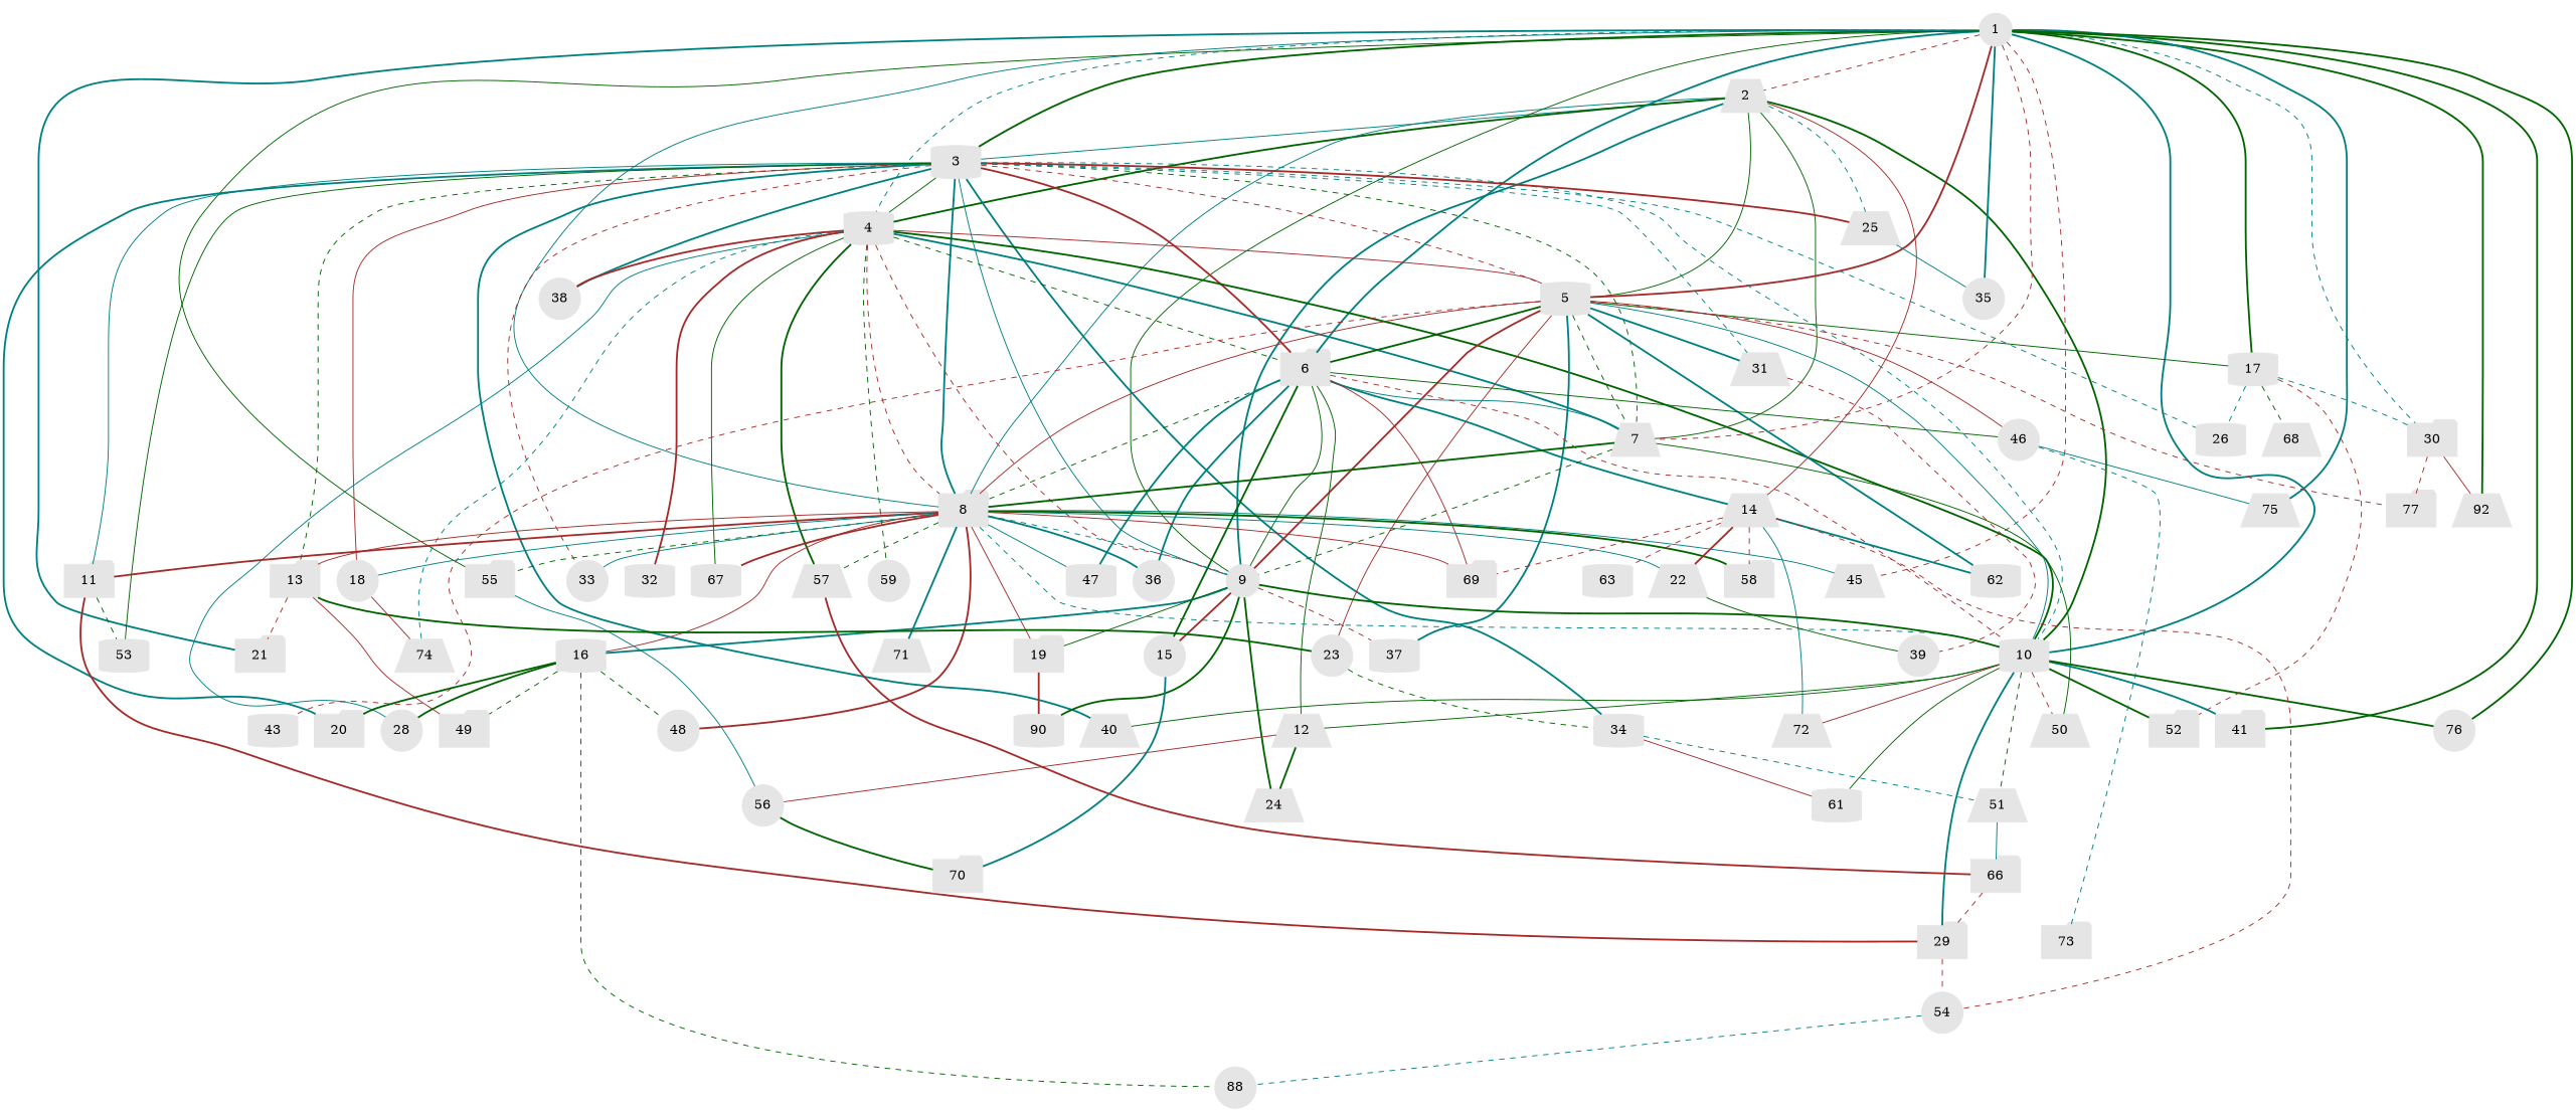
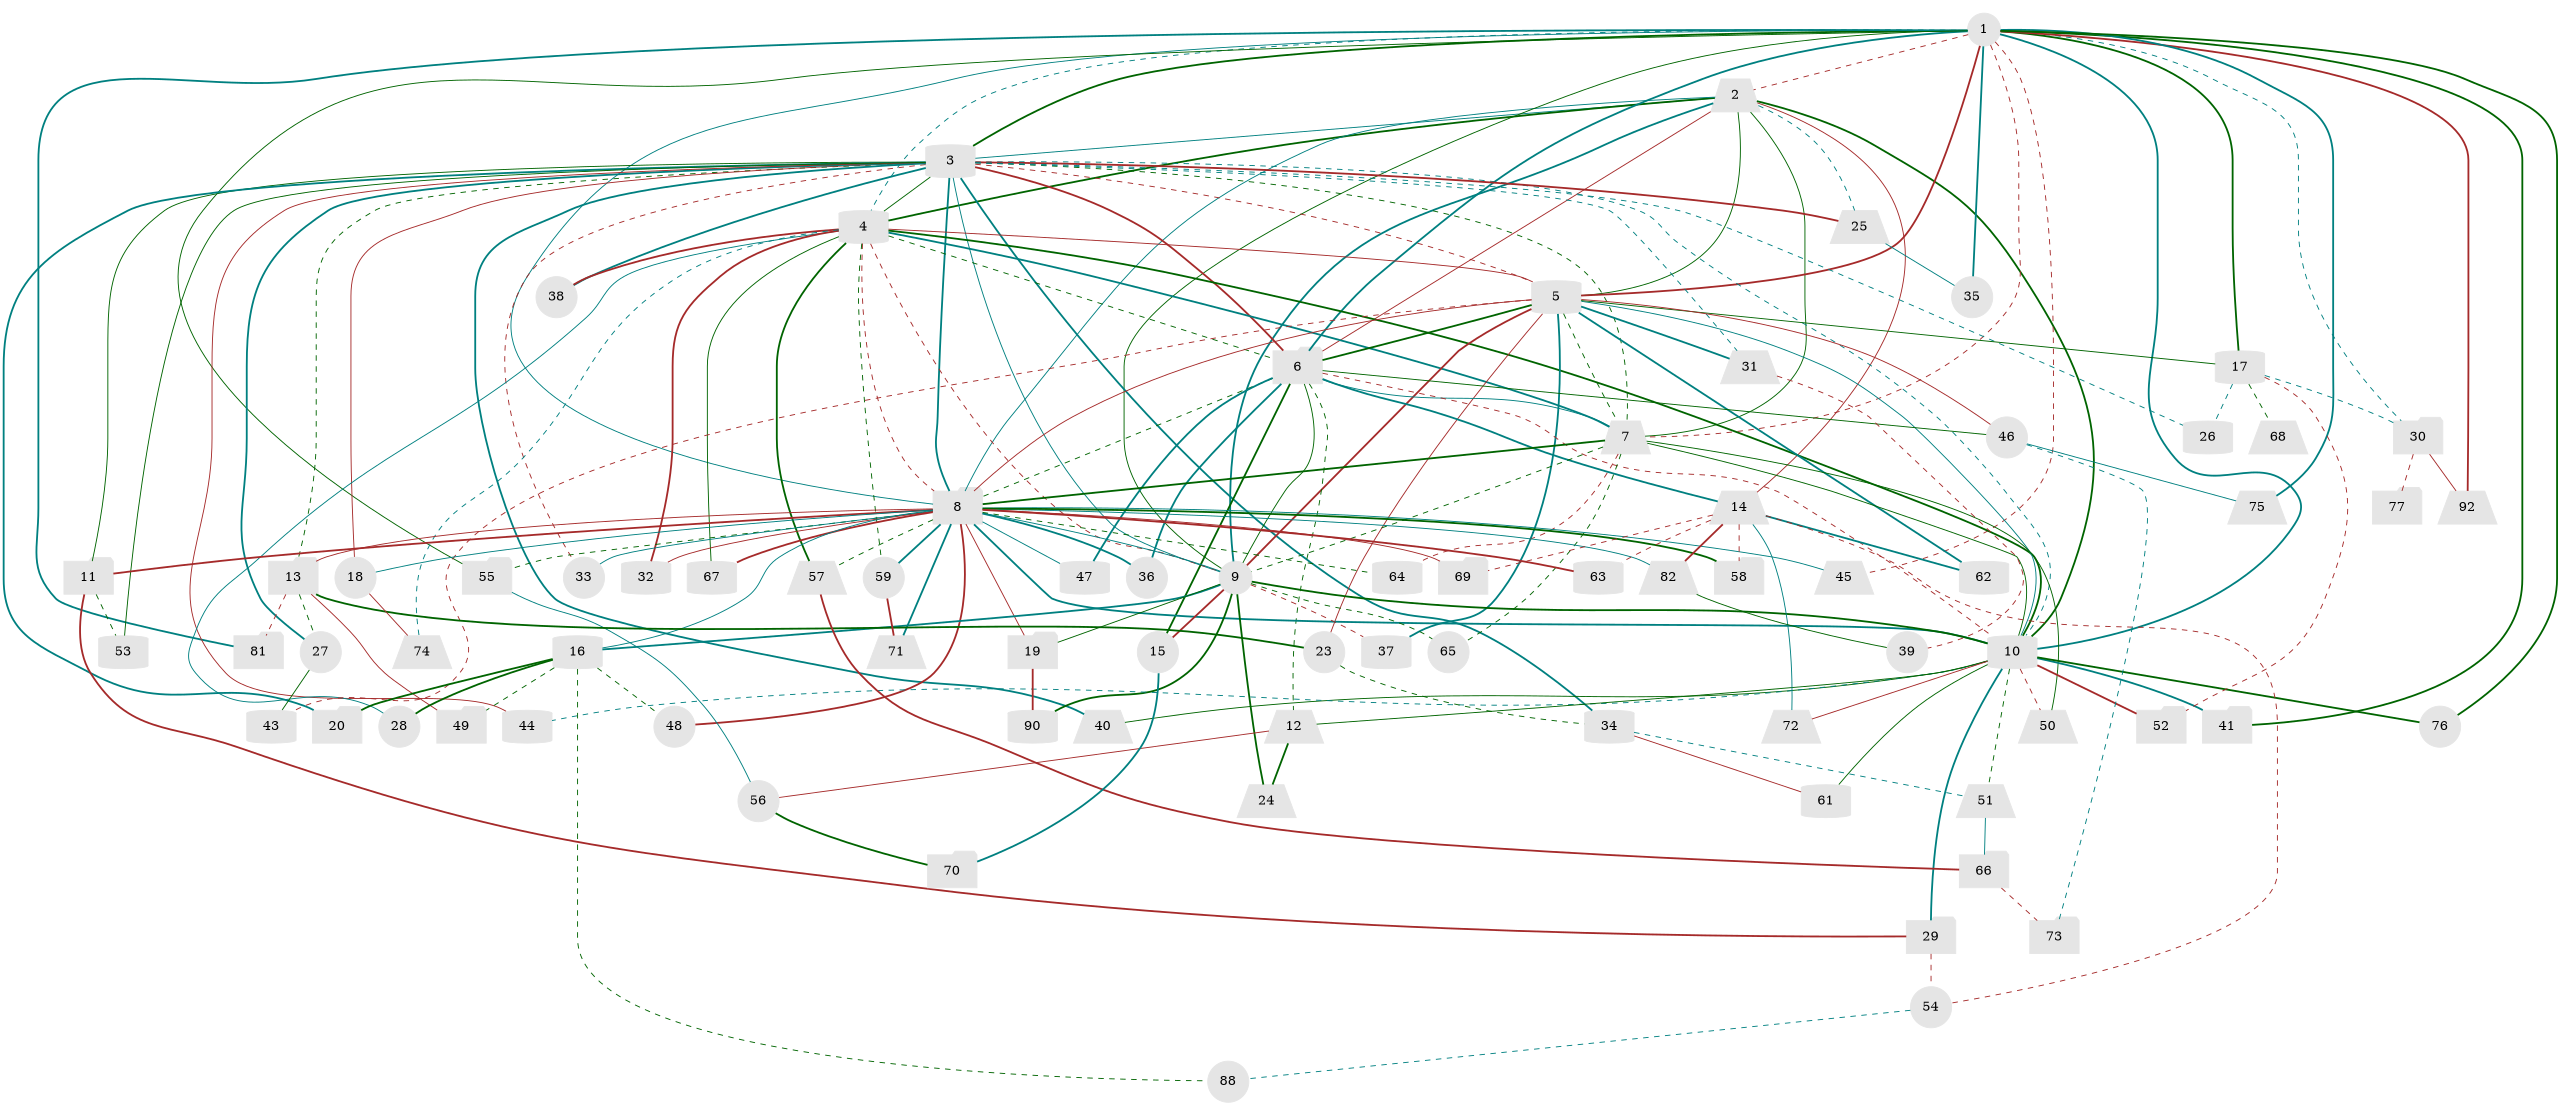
  graph {
    node [color=gray90 shape=circle style=filled]
    edge [color=darkgreen style=bold]
    2 [shape=trapezium]
    1
    3 [shape=cylinder]
    4 [shape=cylinder]
    5 [shape=cylinder]
    6 [shape=folder]
    7 [shape=trapezium]
    8 [shape=folder]
    9
    10 [shape=cylinder]
    17 [shape=cylinder]
-   21 [shape=folder]
+   21 [shape=folder label=81]
    30 [shape=folder]
    35
    41 [shape=folder]
    n16 [label=92 shape=trapezium]
    45 [shape=trapezium]
    55 [shape=folder]
    75 [shape=trapezium]
    76
    14 [shape=trapezium]
    25 [shape=trapezium]
    11 [shape=folder]
    13 [shape=folder]
    18
    20 [shape=folder]
    26 [shape=cylinder]
+   27
    31 [shape=trapezium]
    33
    34 [shape=cylinder]
    38
    40 [shape=trapezium]
+   44 [shape=cylinder]
    53 [shape=cylinder]
    28
    32 [shape=cylinder]
    57 [shape=trapezium]
    59
    67 [shape=cylinder]
    74 [shape=trapezium]
    23
    37 [shape=cylinder]
    43 [shape=cylinder]
    46
    62 [shape=cylinder]
    77 [shape=folder]
    12 [shape=trapezium]
    15
    36
    47 [shape=cylinder]
    50 [shape=trapezium]
+   64 [shape=cylinder]
+   65
    16 [shape=cylinder]
    19 [shape=folder]
-   22 [shape=trapezium]
+   22 [shape=trapezium label=82]
    48
    58 [shape=folder]
    63 [shape=cylinder]
    69 [shape=folder]
    71 [shape=trapezium]
    24 [shape=trapezium]
    n64 [label=90 shape=cylinder]
    29 [shape=folder]
    51 [shape=trapezium]
    52 [shape=folder]
    61 [shape=cylinder]
    72 [shape=trapezium]
    68 [shape=trapezium]
    56
    54
    49 [shape=folder]
    39
    66 [shape=folder]
    73 [shape=folder]
    70 [shape=folder]
    n78 [label=88]
    2 -- 3 [color=teal style=solid]
    2 -- 4
    2 -- 5 [style=solid]
-   69 -- 6 [color=brown style=solid]
+   2 -- 6 [color=brown style=solid]
    2 -- 7 [style=solid]
    2 -- 8 [color=teal style=solid]
    2 -- 9 [color=teal]
    2 -- 10
    2 -- 14 [color=brown style=solid]
    2 -- 25 [color=teal style=dashed]
    1 -- 2 [color=brown style=dashed]
    1 -- 3
    1 -- 4 [color=teal style=dashed]
    1 -- 5 [color=brown]
    1 -- 6 [color=teal]
    1 -- 7 [color=brown style=dashed]
    1 -- 8 [color=teal style=solid]
    1 -- 9 [style=solid]
    1 -- 10 [color=teal]
    1 -- 17
    1 -- 21 [color=teal]
    1 -- 30 [color=teal style=dashed]
    1 -- 35 [color=teal]
    1 -- 41
-   1 -- n16
+   1 -- n16 [color=brown]
    1 -- 45 [color=brown style=dashed]
    1 -- 55 [style=solid]
    1 -- 75 [color=teal]
    1 -- 76
    3 -- 4 [style=solid]
    3 -- 5 [color=brown style=dashed]
    3 -- 6 [color=brown]
    3 -- 7 [style=dashed]
    3 -- 8 [color=teal]
    3 -- 9 [color=teal style=solid]
    3 -- 10 [color=teal style=dashed]
    3 -- 25 [color=brown]
-   3 -- 11 [color=teal style=solid]
+   3 -- 11 [style=solid]
    3 -- 13 [style=dashed]
    3 -- 18 [color=brown style=solid]
    3 -- 20 [color=teal]
    3 -- 26 [color=teal style=dashed]
+   3 -- 27 [color=teal]
    3 -- 31 [color=teal style=dashed]
    3 -- 33 [color=brown style=dashed]
    3 -- 34 [color=teal]
    3 -- 38 [color=teal]
    3 -- 40 [color=teal]
+   3 -- 44 [color=brown style=solid]
    3 -- 53 [style=solid]
    4 -- 5 [color=brown style=solid]
    4 -- 6 [style=dashed]
    4 -- 7 [color=teal]
    4 -- 8 [color=brown style=dashed]
    4 -- 9 [color=brown style=dashed]
    4 -- 10
    4 -- 38 [color=brown]
    4 -- 28 [color=teal style=solid]
    4 -- 32 [color=brown]
    4 -- 57
    4 -- 59 [style=dashed]
    4 -- 67 [style=solid]
    4 -- 74 [color=teal style=dashed]
    5 -- 6
    5 -- 7 [style=dashed]
    5 -- 8 [color=brown style=solid]
    5 -- 9 [color=brown]
    5 -- 10 [color=teal style=solid]
    5 -- 17 [style=solid]
    5 -- 31 [color=teal]
    5 -- 23 [color=brown style=solid]
    5 -- 37 [color=teal]
    5 -- 43 [color=brown style=dashed]
    5 -- 46 [color=brown style=solid]
    5 -- 62 [color=teal]
-   5 -- 77 [color=brown style=dashed]
    6 -- 7 [color=teal style=solid]
    6 -- 8 [style=dashed]
    6 -- 9 [style=solid]
    6 -- 10 [color=brown style=dashed]
    6 -- 14 [color=teal]
    6 -- 46 [style=solid]
-   6 -- 12 [style=solid]
+   6 -- 12 [style=dashed]
    6 -- 15
    6 -- 36 [color=teal]
    6 -- 47 [color=teal]
    7 -- 8
    7 -- 9 [style=dashed]
+   7 -- 10 [style=solid]
    7 -- 50 [style=solid]
-   8 -- 9 [color=teal style=dashed]
-   8 -- 10 [color=teal style=dashed]
+   7 -- 64 [color=brown style=dashed]
+   7 -- 65 [style=dashed]
+   8 -- 9 [color=teal style=solid]
+   8 -- 10 [color=teal]
    8 -- 45 [color=teal style=solid]
    8 -- 55 [style=dashed]
    8 -- 11 [color=brown]
    8 -- 13 [color=brown style=solid]
    8 -- 18 [color=teal style=solid]
    8 -- 33 [color=teal style=solid]
+   8 -- 32 [color=brown style=solid]
    8 -- 57 [style=dashed]
+   8 -- 59 [color=teal]
    8 -- 67 [color=brown]
    8 -- 36 [color=teal]
    8 -- 47 [color=teal style=solid]
-   8 -- 16 [color=brown style=solid]
+   8 -- 64 [style=dashed]
+   8 -- 16 [color=teal style=solid]
    8 -- 19 [color=brown style=solid]
    8 -- 22 [color=teal style=solid]
    8 -- 48 [color=brown]
    8 -- 58
+   8 -- 63 [color=brown]
    8 -- 69 [color=brown style=solid]
    8 -- 71 [color=teal]
    9 -- 10
    9 -- 37 [color=brown style=dashed]
    9 -- 15 [color=brown]
+   9 -- 65 [style=dashed]
    9 -- 16 [color=teal]
    9 -- 19 [style=solid]
    9 -- 24
    9 -- n64
    10 -- 41 [color=teal]
    10 -- 76
    10 -- 40 [style=solid]
+   10 -- 44 [color=teal style=dashed]
    10 -- 12 [style=solid]
    10 -- 50 [color=brown style=dashed]
    10 -- 29 [color=teal]
    10 -- 51 [style=dashed]
-   10 -- 52
+   10 -- 52 [color=brown]
    10 -- 61 [style=solid]
    10 -- 72 [color=brown style=solid]
    17 -- 30 [color=teal style=dashed]
    17 -- 26 [color=teal style=dashed]
    17 -- 52 [color=brown style=dashed]
    17 -- 68 [style=dashed]
    30 -- n16 [color=brown style=solid]
    30 -- 77 [color=brown style=dashed]
    55 -- 56 [color=teal style=solid]
    14 -- 62 [color=teal]
    14 -- 22 [color=brown]
    14 -- 58 [color=brown style=dashed]
    14 -- 63 [color=brown style=dashed]
    14 -- 69 [color=brown style=dashed]
    14 -- 72 [color=teal style=solid]
    14 -- 54 [color=brown style=dashed]
    25 -- 35 [color=teal style=solid]
    11 -- 53 [style=dashed]
    11 -- 29 [color=brown]
    13 -- 21 [color=brown style=dashed]
+   13 -- 27 [style=dashed]
    13 -- 23
    13 -- 49 [color=brown style=solid]
    18 -- 74 [color=brown style=solid]
+   27 -- 43 [style=solid]
    31 -- 39 [color=brown style=dashed]
    34 -- 51 [color=teal style=dashed]
    34 -- 61 [color=brown style=solid]
    57 -- 66 [color=brown]
+   59 -- 71 [color=brown]
    23 -- 34 [style=dashed]
    46 -- 75 [color=teal style=solid]
    46 -- 73 [color=teal style=dashed]
    12 -- 24
    12 -- 56 [color=brown style=solid]
    15 -- 70 [color=teal]
    16 -- 20
    16 -- 28
    16 -- 48 [style=dashed]
    16 -- 49 [style=dashed]
    16 -- n78 [style=dashed]
    19 -- n64 [color=brown]
    22 -- 39 [style=solid]
    29 -- 54 [color=brown style=dashed]
    51 -- 66 [color=teal style=solid]
    56 -- 70
    54 -- n78 [color=teal style=dashed]
-   66 -- 29 [color=brown style=dashed]
+   66 -- 73 [color=brown style=dashed]
  }
